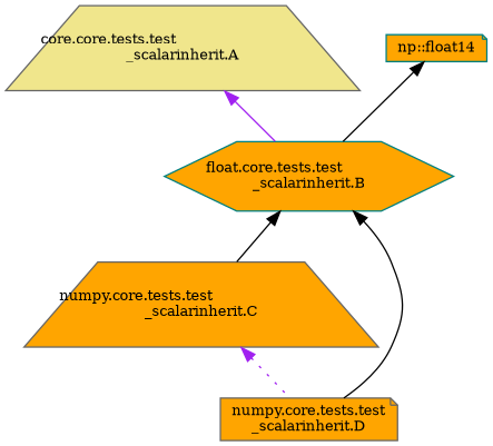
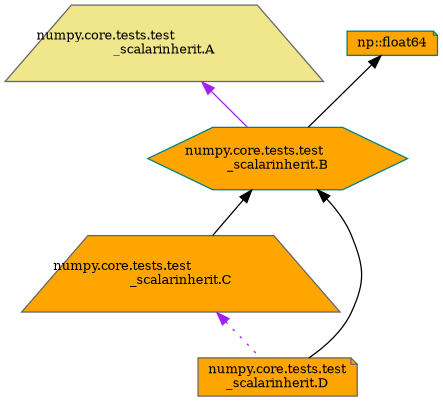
  digraph {
    fontname="DejaVu Serif"
    node [color=gray40 fillcolor=orange fontname="DejaVu Serif" fontsize=10 shape=trapezium style=filled]
    edge [color=black dir=back fontname="DejaVu Serif" fontsize=10 labelfontname=Helvetica labelfontsize=10 style=solid]
-   n1 [color=teal fontcolor=black height=0.2 label="float.core.tests.test\l_scalarinherit.B" shape=hexagon width=0.4]
+   n1 [color=teal fontcolor=black height=0.2 label="numpy.core.tests.test\l_scalarinherit.B" shape=hexagon width=0.4]
    n2 [height=0.2 label="numpy.core.tests.test\l_scalarinherit.C" width=0.4]
    n3 [height=0.2 label="numpy.core.tests.test\l_scalarinherit.D" shape=note width=0.4]
-   n4 [fillcolor=khaki height=0.2 label="core.core.tests.test\l_scalarinherit.A" width=0.4]
-   n5 [color=teal height=0.2 label="np::float14" shape=note width=0.4]
+   n4 [fillcolor=khaki height=0.2 label="numpy.core.tests.test\l_scalarinherit.A" width=0.4]
+   n5 [color=teal height=0.2 label="np::float64" shape=note width=0.4]
    n1 -> n2
    n1 -> n3
    n2 -> n3 [color=purple style=dotted]
    n4 -> n1 [color=purple]
    n5 -> n1
  }
